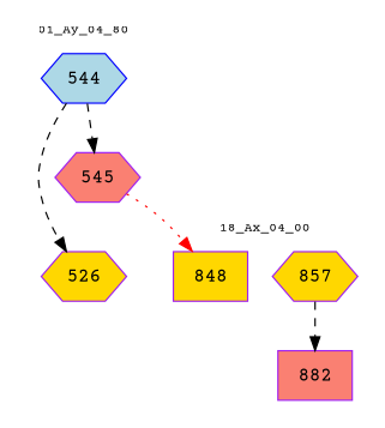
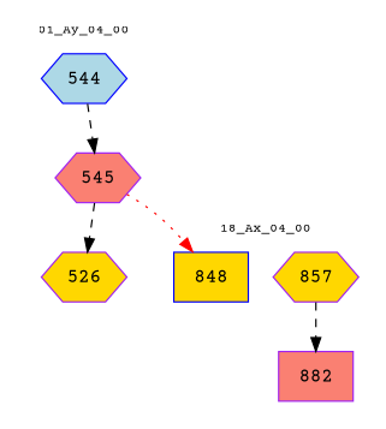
  digraph {
    fontname="Courier Prime"
    node [color=purple fillcolor=gold fontname="Courier Prime" shape=hexagon style=filled]
    edge [color=black fontname="Courier Prime" style=dashed]
    n1 [color=blue fillcolor=lightblue label=544]
    n2 [label=526]
    n3 [fillcolor=salmon label=545]
    n4 [label=857]
-   n5 [label=848 shape=box]
+   n5 [color=blue label=848 shape=box]
    n6 [fillcolor=salmon label=882 shape=box]
    subgraph cluster_1 {
      color=white
      fontsize=10
-     label="01_Ay_04_80"
+     label="01_Ay_04_00"
      n1
      n2
      n3
    }
    subgraph cluster_2 {
      color=white
      fontsize=10
      label="18_Ax_04_00"
      n4
      n5
      n6
    }
-   n1 -> n2
+   n3 -> n2
    n1 -> n3
    n3 -> n5 [color=red style=dotted]
    n4 -> n6
  }
